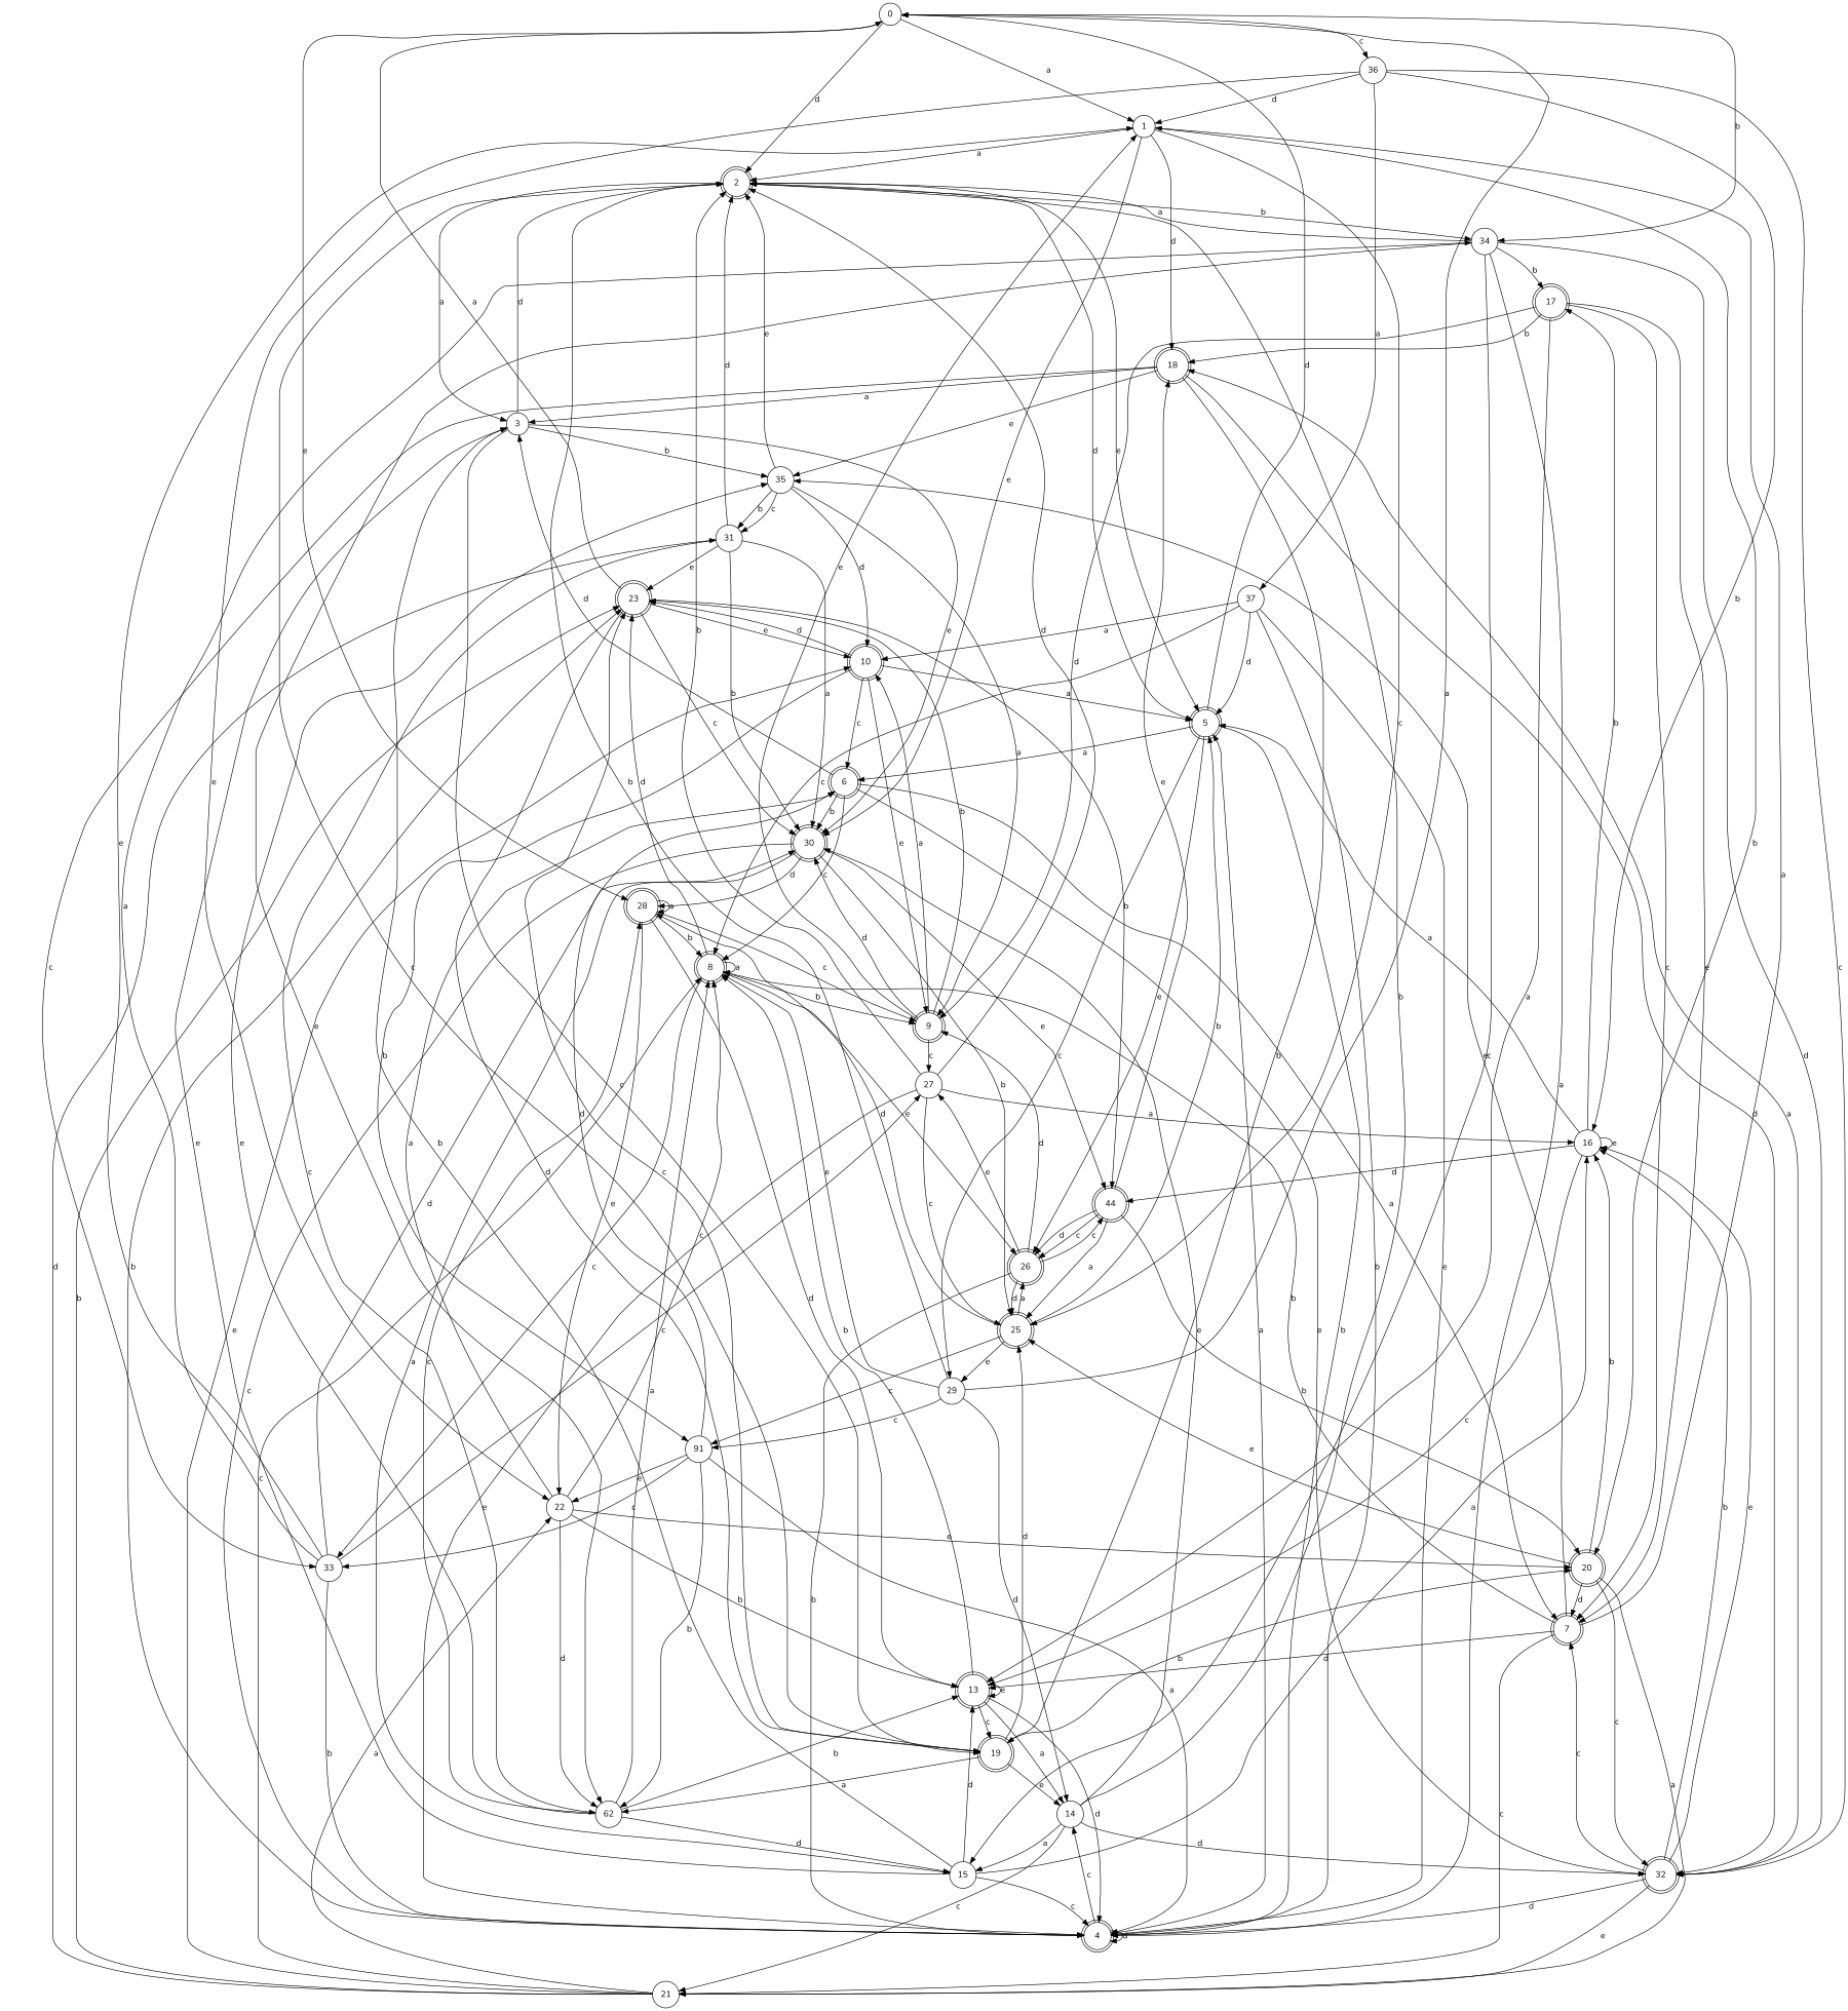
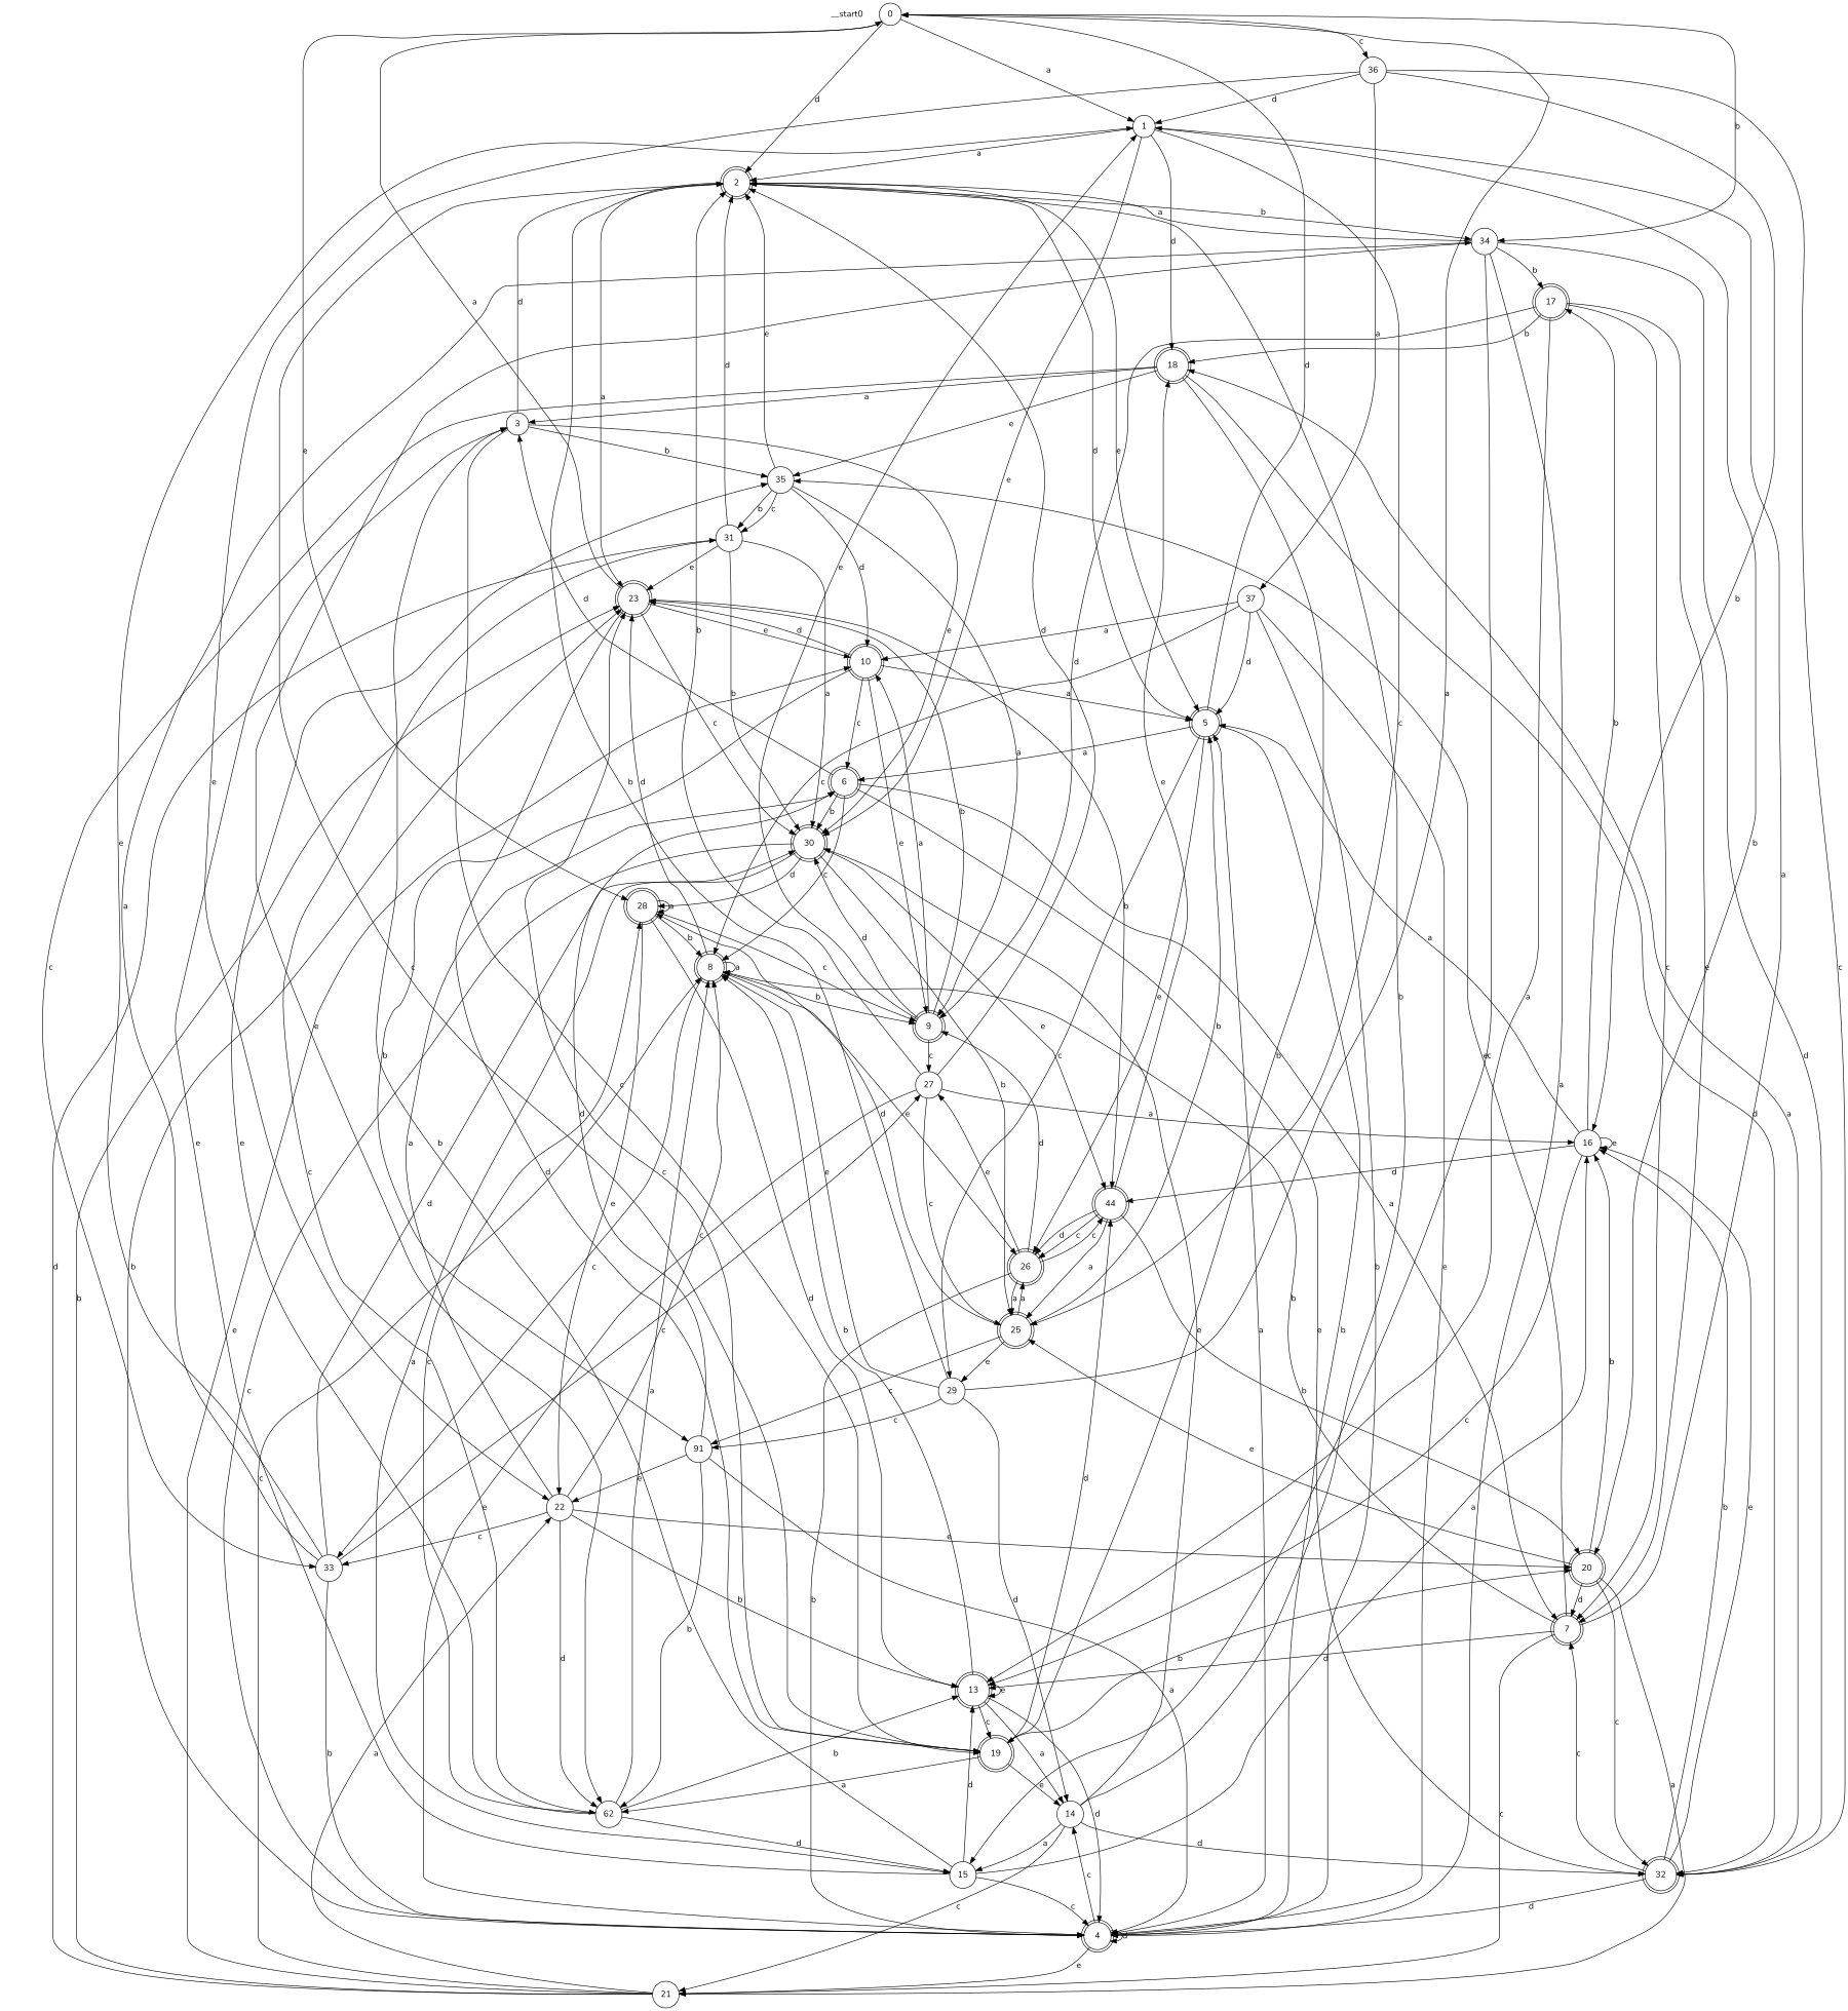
  digraph {
    fontname=Nunito
    rankdir=TB
    node [fontname=Nunito shape=doublecircle color=black fillcolor=white style="rounded,filled"]
    edge [fontname=Nunito]
+   __start0 [shape=none color="" fillcolor="" style=""]
    n2 [label=0 shape=circle style=filled]
    n3 [label=1 shape=circle style=filled]
    n4 [label=2]
    n5 [label=28]
    n6 [label=34 shape=circle style=filled]
    n7 [label=36 shape=circle style=filled]
    n8 [label=18]
    n9 [label=20]
    n10 [label=25]
    n11 [label=30]
    n12 [label=3 shape=circle style=filled]
    n13 [label=5]
    n14 [label=19]
    n15 [label=8]
    n16 [label=13]
    n17 [label=9]
    n18 [label=22 shape=circle style=filled]
    n19 [label=4]
    n20 [label=32]
    n21 [label=62 shape=circle style=filled]
    n22 [label=15 shape=circle style=filled]
    n23 [label=17]
    n24 [label=16 shape=circle style=filled]
    n25 [label=37 shape=circle style=filled]
    n26 [label=35 shape=circle style=filled]
    n27 [label=33 shape=circle style=filled]
    n28 [label=21 shape=circle style=filled]
    n29 [label=7]
    n30 [label=26]
    n31 [label=29 shape=circle style=filled]
    n32 [label=91 shape=circle style=filled]
    n33 [label=44]
    n34 [label=6]
    n35 [label=14 shape=circle style=filled]
    n36 [label=23]
    n37 [label=10]
    n38 [label=31 shape=circle style=filled]
    n39 [label=27 shape=circle style=filled]
    n2 -> n3 [label=a]
    n2 -> n4 [label=d]
    n2 -> n5 [label=e]
    n2 -> n6 [label=b]
    n2 -> n7 [label=c]
    n3 -> n4 [label=a]
    n3 -> n8 [label=d]
    n3 -> n9 [label=b]
    n3 -> n10 [label=c]
    n3 -> n11 [label=e]
    n4 -> n6 [label=b]
-   n4 -> n12 [label=a]
+   n4 -> n36 [label=a]
    n4 -> n13 [label=d]
    n4 -> n13 [label=e]
    n4 -> n14 [label=c]
    n5 -> n5 [label=a]
    n5 -> n15 [label=b]
    n5 -> n16 [label=d]
    n5 -> n17 [label=c]
    n5 -> n18 [label=e]
    n6 -> n4 [label=a]
    n6 -> n19 [label=a]
    n6 -> n20 [label=d]
    n6 -> n21 [label=e]
    n6 -> n22 [label=c]
    n6 -> n23 [label=b]
    n7 -> n3 [label=d]
    n7 -> n18 [label=e]
    n7 -> n20 [label=c]
    n7 -> n24 [label=b]
    n7 -> n25 [label=a]
    n8 -> n12 [label=a]
    n8 -> n14 [label=b]
    n8 -> n20 [label=d]
    n8 -> n26 [label=e]
    n8 -> n27 [label=c]
    n9 -> n10 [label=e]
    n9 -> n20 [label=c]
    n9 -> n24 [label=b]
    n9 -> n28 [label=a]
    n9 -> n29 [label=d]
    n10 -> n5 [label=d]
    n10 -> n13 [label=b]
    n10 -> n30 [label=a]
    n10 -> n31 [label=e]
    n10 -> n32 [label=c]
    n11 -> n5 [label=d]
    n11 -> n10 [label=b]
    n11 -> n19 [label=c]
    n11 -> n22 [label=a]
    n11 -> n33 [label=e]
    n12 -> n4 [label=d]
    n12 -> n11 [label=e]
    n12 -> n14 [label=c]
    n12 -> n26 [label=b]
    n13 -> n2 [label=d]
    n13 -> n19 [label=b]
    n13 -> n30 [label=e]
    n13 -> n31 [label=c]
    n13 -> n34 [label=a]
    n14 -> n9 [label=b]
    n14 -> n21 [label=a]
-   n14 -> n10 [label=d]
+   n14 -> n33 [label=d]
    n14 -> n35 [label=e]
    n14 -> n36 [label=c]
    n15 -> n15 [label=a]
    n15 -> n17 [label=b]
    n15 -> n27 [label=c]
    n15 -> n30 [label=e]
    n15 -> n36 [label=d]
    n16 -> n14 [label=c]
    n16 -> n15 [label=b]
    n16 -> n16 [label=e]
    n16 -> n19 [label=d]
    n16 -> n35 [label=a]
    n17 -> n3 [label=e]
    n17 -> n11 [label=d]
    n17 -> n36 [label=b]
    n17 -> n37 [label=a]
    n17 -> n39 [label=c]
    n18 -> n9 [label=e]
    n18 -> n15 [label=c]
    n18 -> n16 [label=b]
    n18 -> n21 [label=d]
    n18 -> n34 [label=a]
    n19 -> n13 [label=a]
    n19 -> n19 [label=d]
-   n20 -> n28 [label=e]
+   n19 -> n28 [label=e]
    n19 -> n35 [label=c]
    n19 -> n36 [label=b]
    n20 -> n8 [label=a]
    n20 -> n19 [label=d]
    n20 -> n24 [label=b]
    n20 -> n24 [label=e]
    n20 -> n29 [label=c]
    n21 -> n5 [label=c]
    n21 -> n15 [label=a]
    n21 -> n16 [label=b]
    n21 -> n22 [label=d]
    n21 -> n26 [label=e]
    n22 -> n12 [label=b]
    n22 -> n12 [label=e]
    n22 -> n16 [label=d]
    n22 -> n19 [label=c]
    n22 -> n24 [label=a]
    n23 -> n8 [label=b]
    n23 -> n16 [label=a]
    n23 -> n17 [label=d]
    n23 -> n29 [label=c]
    n23 -> n29 [label=e]
    n24 -> n13 [label=a]
    n24 -> n16 [label=c]
    n24 -> n23 [label=b]
    n24 -> n24 [label=e]
    n24 -> n33 [label=d]
    n25 -> n13 [label=d]
    n25 -> n15 [label=c]
    n25 -> n19 [label=b]
    n25 -> n19 [label=e]
    n25 -> n37 [label=a]
    n26 -> n4 [label=e]
    n26 -> n17 [label=a]
    n26 -> n37 [label=d]
    n26 -> n38 [label=b]
    n26 -> n38 [label=c]
    n27 -> n3 [label=e]
    n27 -> n6 [label=a]
    n27 -> n11 [label=d]
    n27 -> n19 [label=b]
    n27 -> n39 [label=c]
    n28 -> n15 [label=c]
    n28 -> n18 [label=a]
    n28 -> n36 [label=b]
    n28 -> n37 [label=e]
    n28 -> n38 [label=d]
    n29 -> n3 [label=a]
    n29 -> n15 [label=b]
    n29 -> n16 [label=d]
    n29 -> n26 [label=e]
    n29 -> n28 [label=c]
-   n30 -> n10 [label=d]
+   n30 -> n10 [label=a]
    n30 -> n17 [label=d]
    n30 -> n19 [label=b]
    n30 -> n33 [label=c]
    n30 -> n39 [label=e]
    n31 -> n2 [label=a]
    n31 -> n4 [label=b]
    n31 -> n15 [label=e]
    n31 -> n32 [label=c]
    n31 -> n35 [label=d]
    n32 -> n18 [label=e]
    n32 -> n19 [label=a]
    n32 -> n21 [label=b]
-   n32 -> n27 [label=c]
+   n18 -> n27 [label=c]
    n32 -> n34 [label=d]
    n33 -> n8 [label=e]
    n33 -> n9 [label=b]
    n33 -> n10 [label=a]
    n33 -> n30 [label=c]
    n33 -> n30 [label=d]
    n34 -> n11 [label=b]
    n34 -> n12 [label=d]
    n34 -> n15 [label=c]
    n34 -> n20 [label=e]
    n34 -> n29 [label=a]
    n35 -> n4 [label=b]
    n35 -> n11 [label=e]
    n35 -> n20 [label=d]
    n35 -> n22 [label=a]
    n35 -> n28 [label=c]
    n36 -> n2 [label=a]
    n36 -> n11 [label=c]
    n36 -> n14 [label=d]
    n36 -> n33 [label=b]
    n36 -> n37 [label=e]
    n37 -> n13 [label=a]
    n37 -> n17 [label=e]
    n37 -> n32 [label=b]
    n37 -> n34 [label=c]
    n37 -> n36 [label=d]
    n38 -> n4 [label=d]
    n38 -> n11 [label=a]
    n38 -> n11 [label=b]
    n38 -> n21 [label=c]
    n38 -> n36 [label=e]
    n39 -> n4 [label=b]
    n39 -> n4 [label=d]
    n39 -> n10 [label=c]
    n39 -> n19 [label=e]
    n39 -> n24 [label=a]
  }
